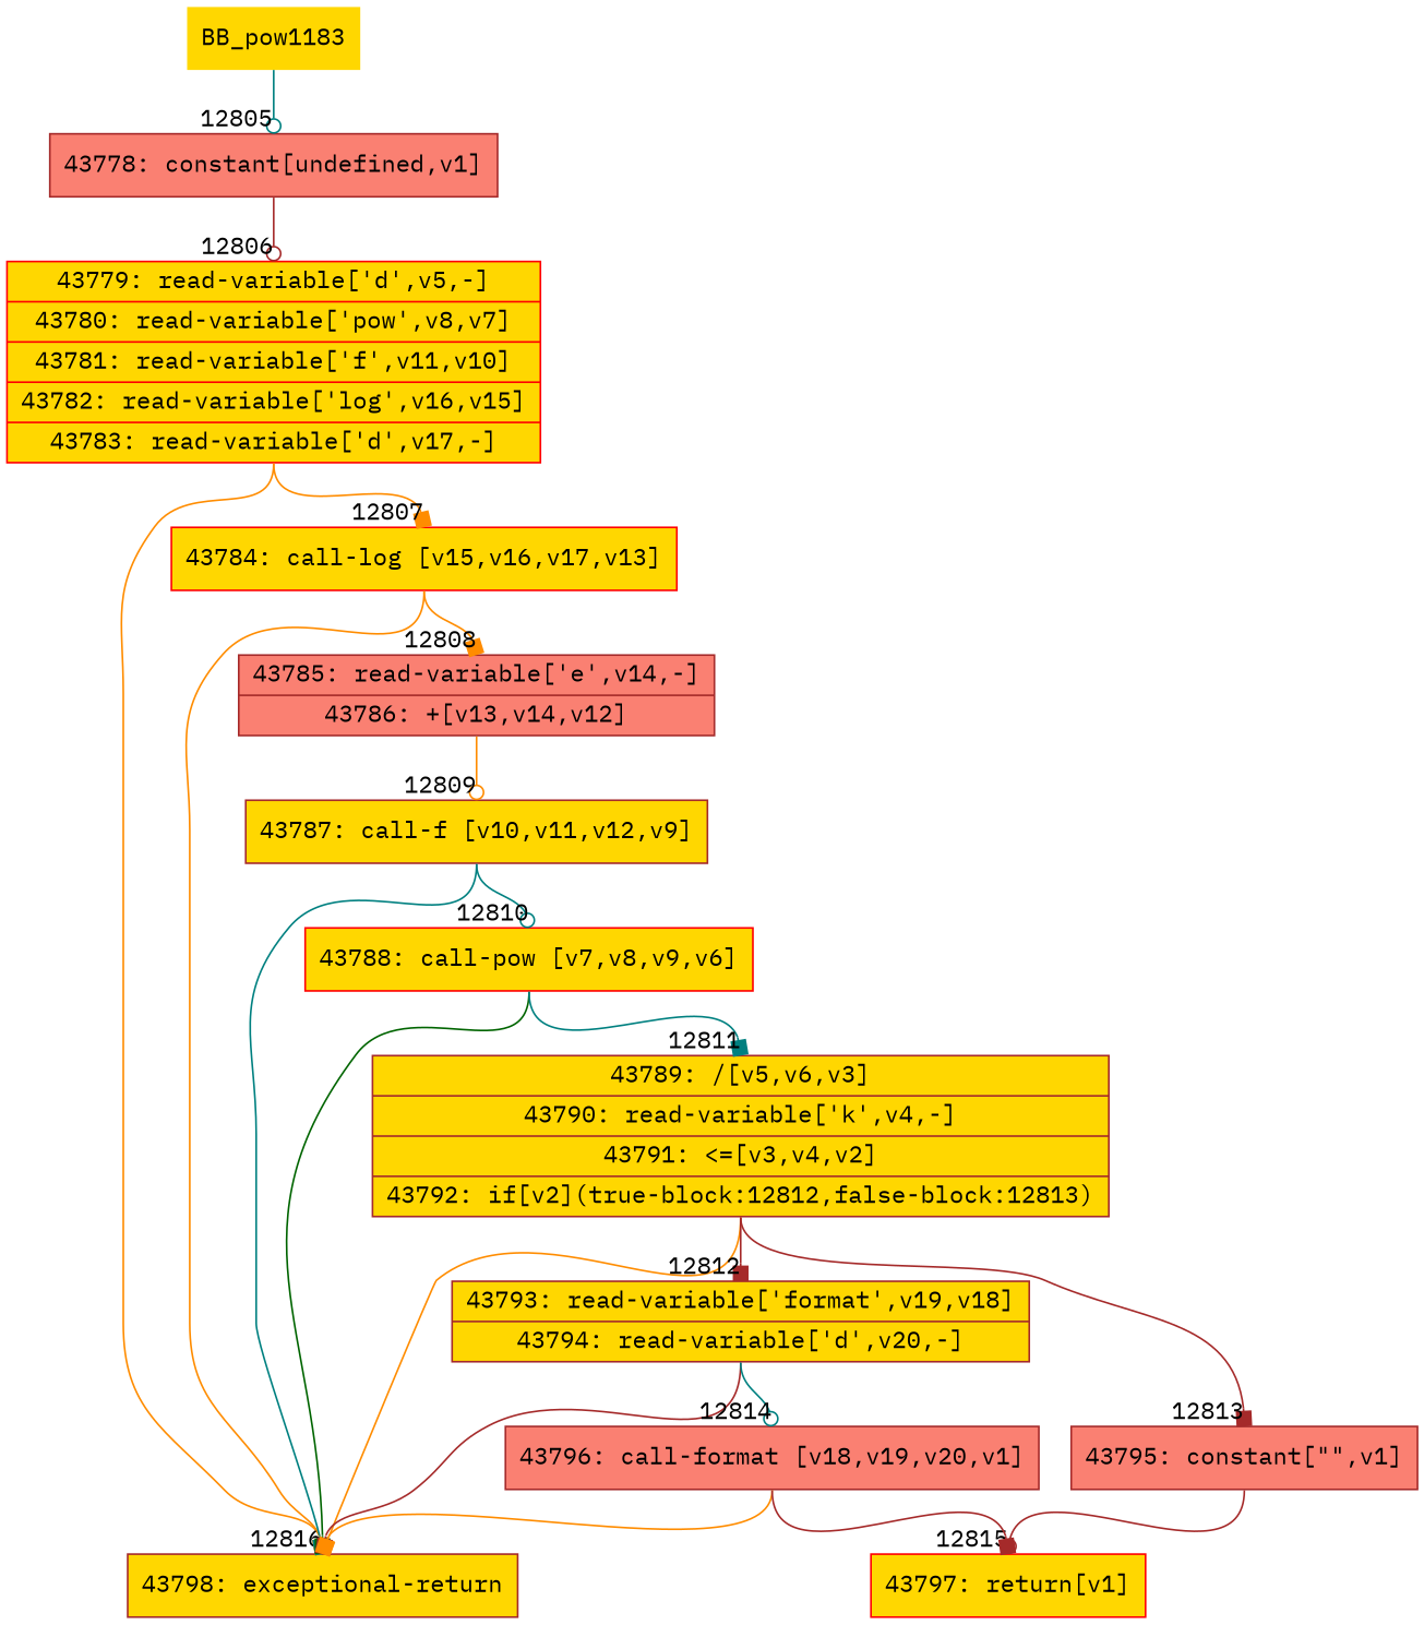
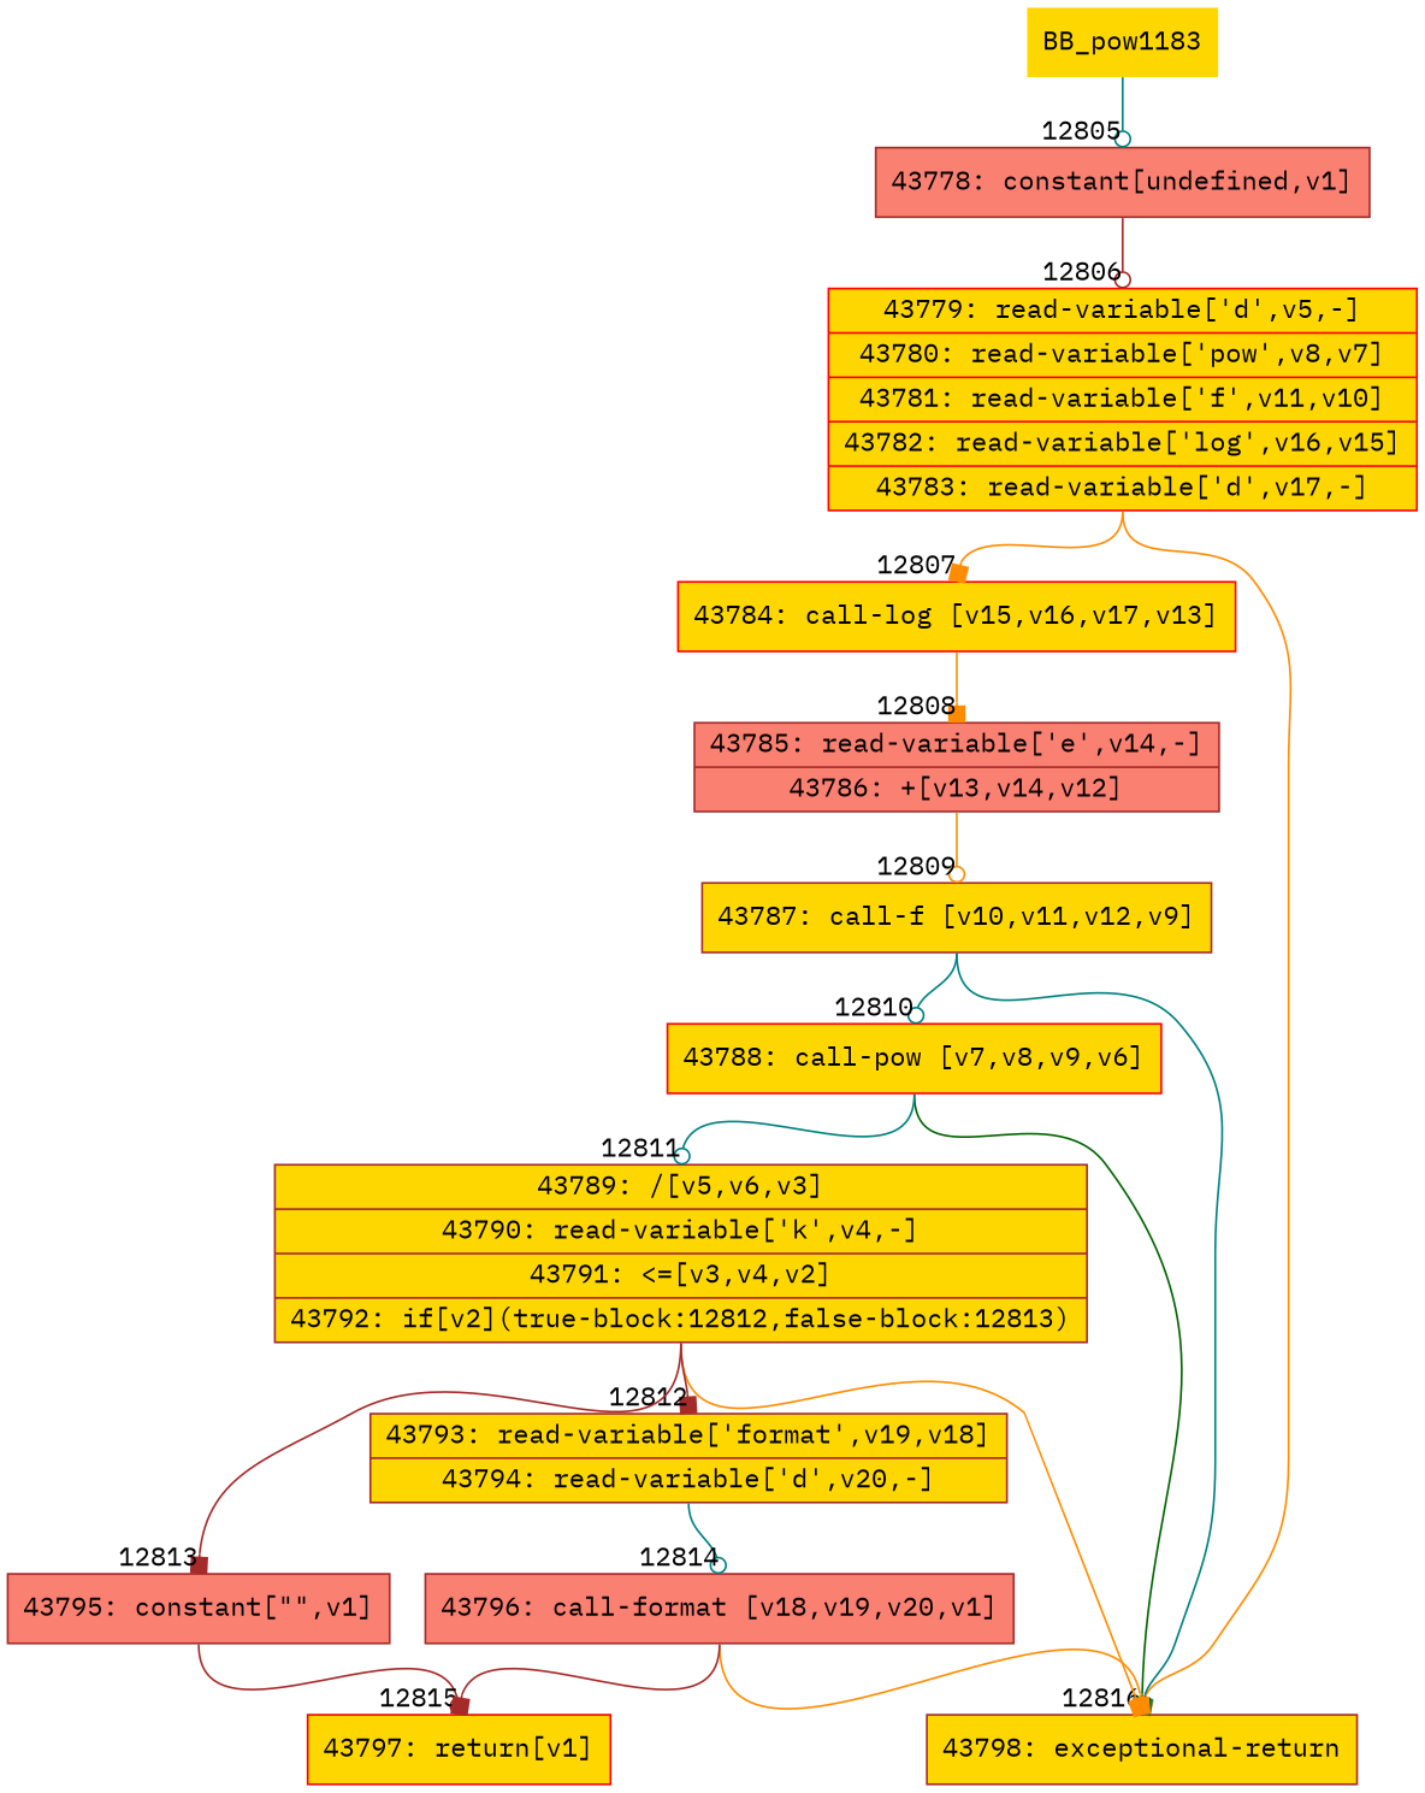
  digraph {
    fontname="IBM Plex Mono"
    rankdir=TD
    node [color=brown fillcolor=gold fontname="IBM Plex Mono" shape=record style=filled]
    edge [arrowhead=box color=darkorange fontname="IBM Plex Mono" headport=n tailport=s]
    n1 [color=red label=BB_pow1183 shape=none]
    n2 [fillcolor=salmon label="{43778: constant[undefined,v1]}"]
    n3 [color=red label="{43779: read-variable['d',v5,-]|43780: read-variable['pow',v8,v7]|43781: read-variable['f',v11,v10]|43782: read-variable['log',v16,v15]|43783: read-variable['d',v17,-]}"]
    n4 [color=red label="{43784: call-log [v15,v16,v17,v13]}"]
    n5 [label="{43798: exceptional-return}"]
    n6 [fillcolor=salmon label="{43785: read-variable['e',v14,-]|43786: +[v13,v14,v12]}"]
    n7 [label="{43787: call-f [v10,v11,v12,v9]}"]
    n8 [color=red label="{43788: call-pow [v7,v8,v9,v6]}"]
    n9 [label="{43789: /[v5,v6,v3]|43790: read-variable['k',v4,-]|43791: \<=[v3,v4,v2]|43792: if[v2](true-block:12812,false-block:12813)}"]
    n10 [label="{43793: read-variable['format',v19,v18]|43794: read-variable['d',v20,-]}"]
    n11 [fillcolor=salmon label="{43795: constant[\"\",v1]}"]
    n12 [fillcolor=salmon label="{43796: call-format [v18,v19,v20,v1]}"]
    n13 [color=red label="{43797: return[v1]}"]
    n1 -> n2 [arrowhead=odot color=teal headlabel="    12805"]
    n2 -> n3 [arrowhead=odot color=brown headlabel="      12806"]
    n3 -> n4 [headlabel="      12807"]
    n3 -> n5 [headlabel="      12816"]
-   n4 -> n5
    n4 -> n6 [headlabel="      12808"]
    n6 -> n7 [arrowhead=odot headlabel="      12809"]
    n7 -> n5 [color=teal]
    n7 -> n8 [arrowhead=odot color=teal headlabel="      12810"]
    n8 -> n5 [color=darkgreen]
-   n8 -> n9 [color=teal headlabel="      12811"]
+   n8 -> n9 [arrowhead=odot color=teal headlabel="      12811"]
    n9 -> n5
    n9 -> n10 [color=brown headlabel="      12812"]
    n9 -> n11 [color=brown headlabel="      12813"]
-   n10 -> n5 [color=brown]
    n10 -> n12 [arrowhead=odot color=teal headlabel="      12814"]
    n11 -> n13 [arrowhead=odot color=brown headlabel="      12815"]
    n12 -> n5
    n12 -> n13 [color=brown]
  }
